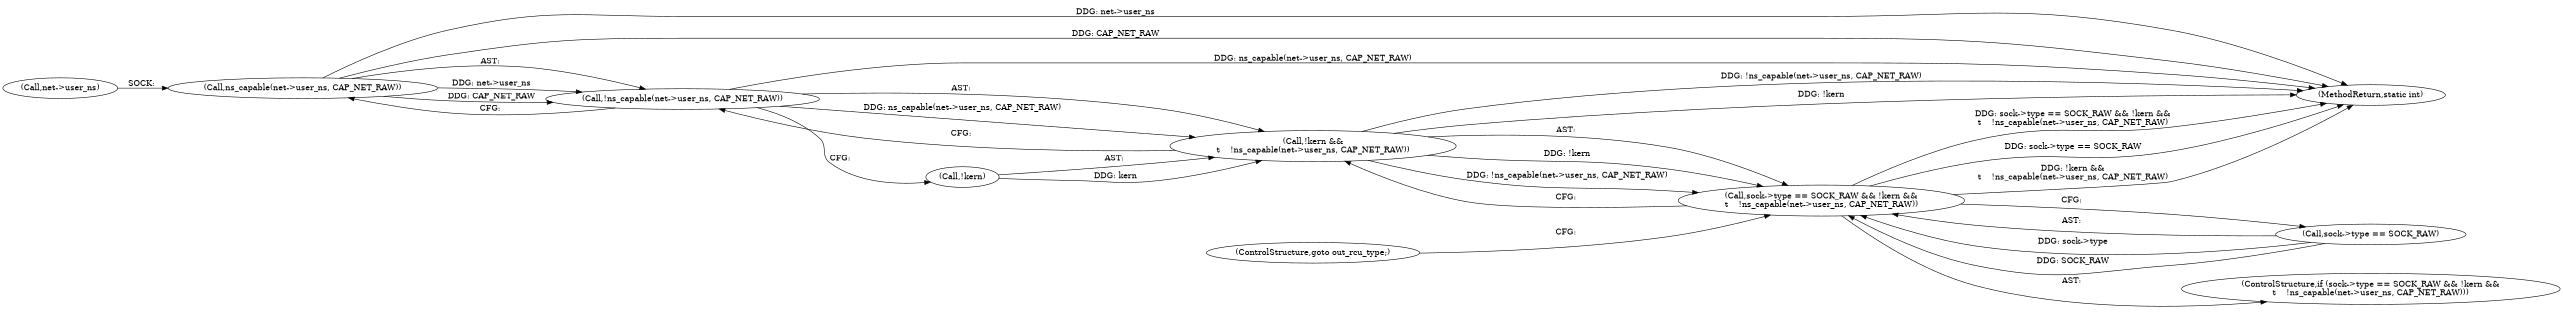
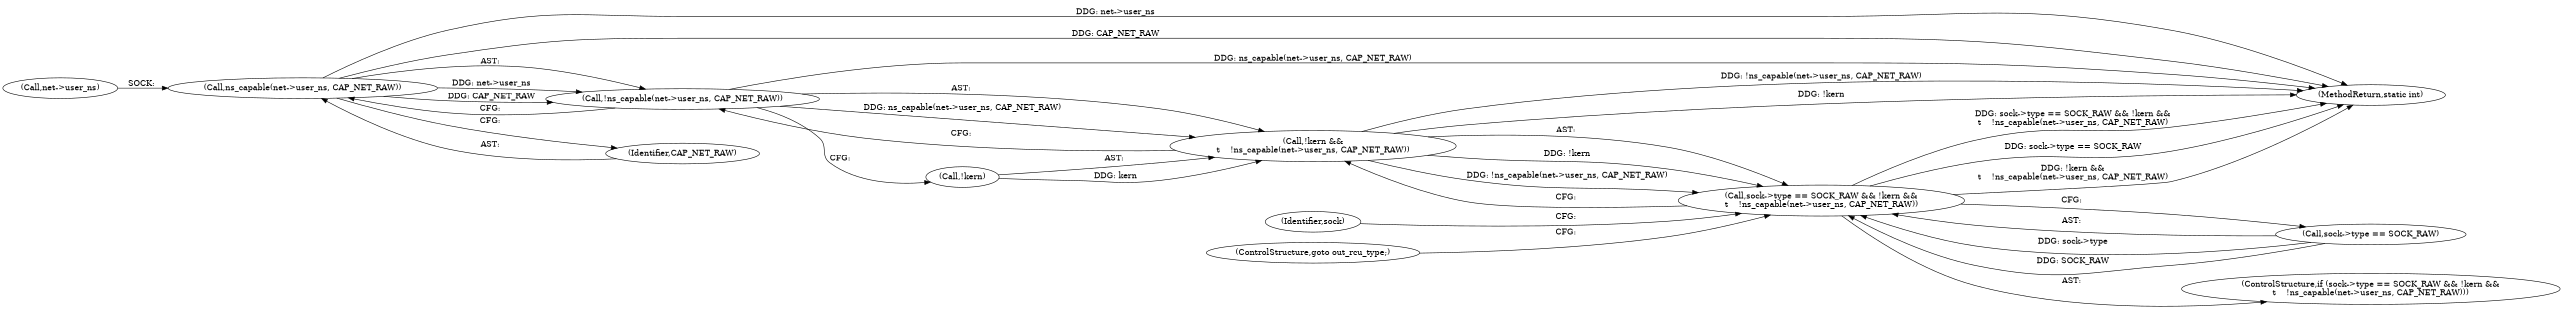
  digraph {
    rankdir=LR
    n1 [label="(Call,ns_capable(net->user_ns, CAP_NET_RAW))"]
    n2 [label="(Call,!ns_capable(net->user_ns, CAP_NET_RAW))"]
+   n3 [label="(Identifier,CAP_NET_RAW)"]
    n4 [label="(MethodReturn,static int)"]
    n5 [label="(Call,!kern &&\n\t    !ns_capable(net->user_ns, CAP_NET_RAW))"]
    n6 [label="(Call,!kern)"]
    n7 [label="(Call,sock->type == SOCK_RAW && !kern &&\n\t    !ns_capable(net->user_ns, CAP_NET_RAW))"]
    n8 [label="(Call,sock->type == SOCK_RAW)"]
    n9 [label="(ControlStructure,if (sock->type == SOCK_RAW && !kern &&\n\t    !ns_capable(net->user_ns, CAP_NET_RAW)))"]
+   n10 [label="(Identifier,sock)"]
    n11 [label="(ControlStructure,goto out_rcu_type;)"]
    n12 [label="(Call,net->user_ns)"]
    n1 -> n2 [label="AST: "]
    n1 -> n2 [label="DDG: net->user_ns"]
    n1 -> n2 [label="DDG: CAP_NET_RAW"]
+   n1 -> n3 [label="CFG: "]
    n1 -> n4 [label="DDG: net->user_ns"]
    n1 -> n4 [label="DDG: CAP_NET_RAW"]
    n2 -> n1 [label="CFG: "]
    n2 -> n4 [label="DDG: ns_capable(net->user_ns, CAP_NET_RAW)"]
    n2 -> n5 [label="AST: "]
    n2 -> n5 [label="DDG: ns_capable(net->user_ns, CAP_NET_RAW)"]
    n2 -> n6 [label="CFG: "]
+   n3 -> n1 [label="AST: "]
    n5 -> n2 [label="CFG: "]
    n5 -> n4 [label="DDG: !ns_capable(net->user_ns, CAP_NET_RAW)"]
    n5 -> n4 [label="DDG: !kern"]
    n5 -> n7 [label="AST: "]
    n5 -> n7 [label="DDG: !kern"]
    n5 -> n7 [label="DDG: !ns_capable(net->user_ns, CAP_NET_RAW)"]
    n6 -> n5 [label="AST: "]
    n6 -> n5 [label="DDG: kern"]
    n7 -> n4 [label="DDG: sock->type == SOCK_RAW && !kern &&\n\t    !ns_capable(net->user_ns, CAP_NET_RAW)"]
    n7 -> n4 [label="DDG: sock->type == SOCK_RAW"]
    n7 -> n4 [label="DDG: !kern &&\n\t    !ns_capable(net->user_ns, CAP_NET_RAW)"]
    n7 -> n5 [label="CFG: "]
    n7 -> n8 [label="CFG: "]
    n7 -> n9 [label="AST: "]
    n8 -> n7 [label="AST: "]
    n8 -> n7 [label="DDG: sock->type"]
    n8 -> n7 [label="DDG: SOCK_RAW"]
+   n10 -> n7 [label="CFG: "]
    n11 -> n7 [label="CFG: "]
    n12 -> n1 [label="SOCK: "]
  }
